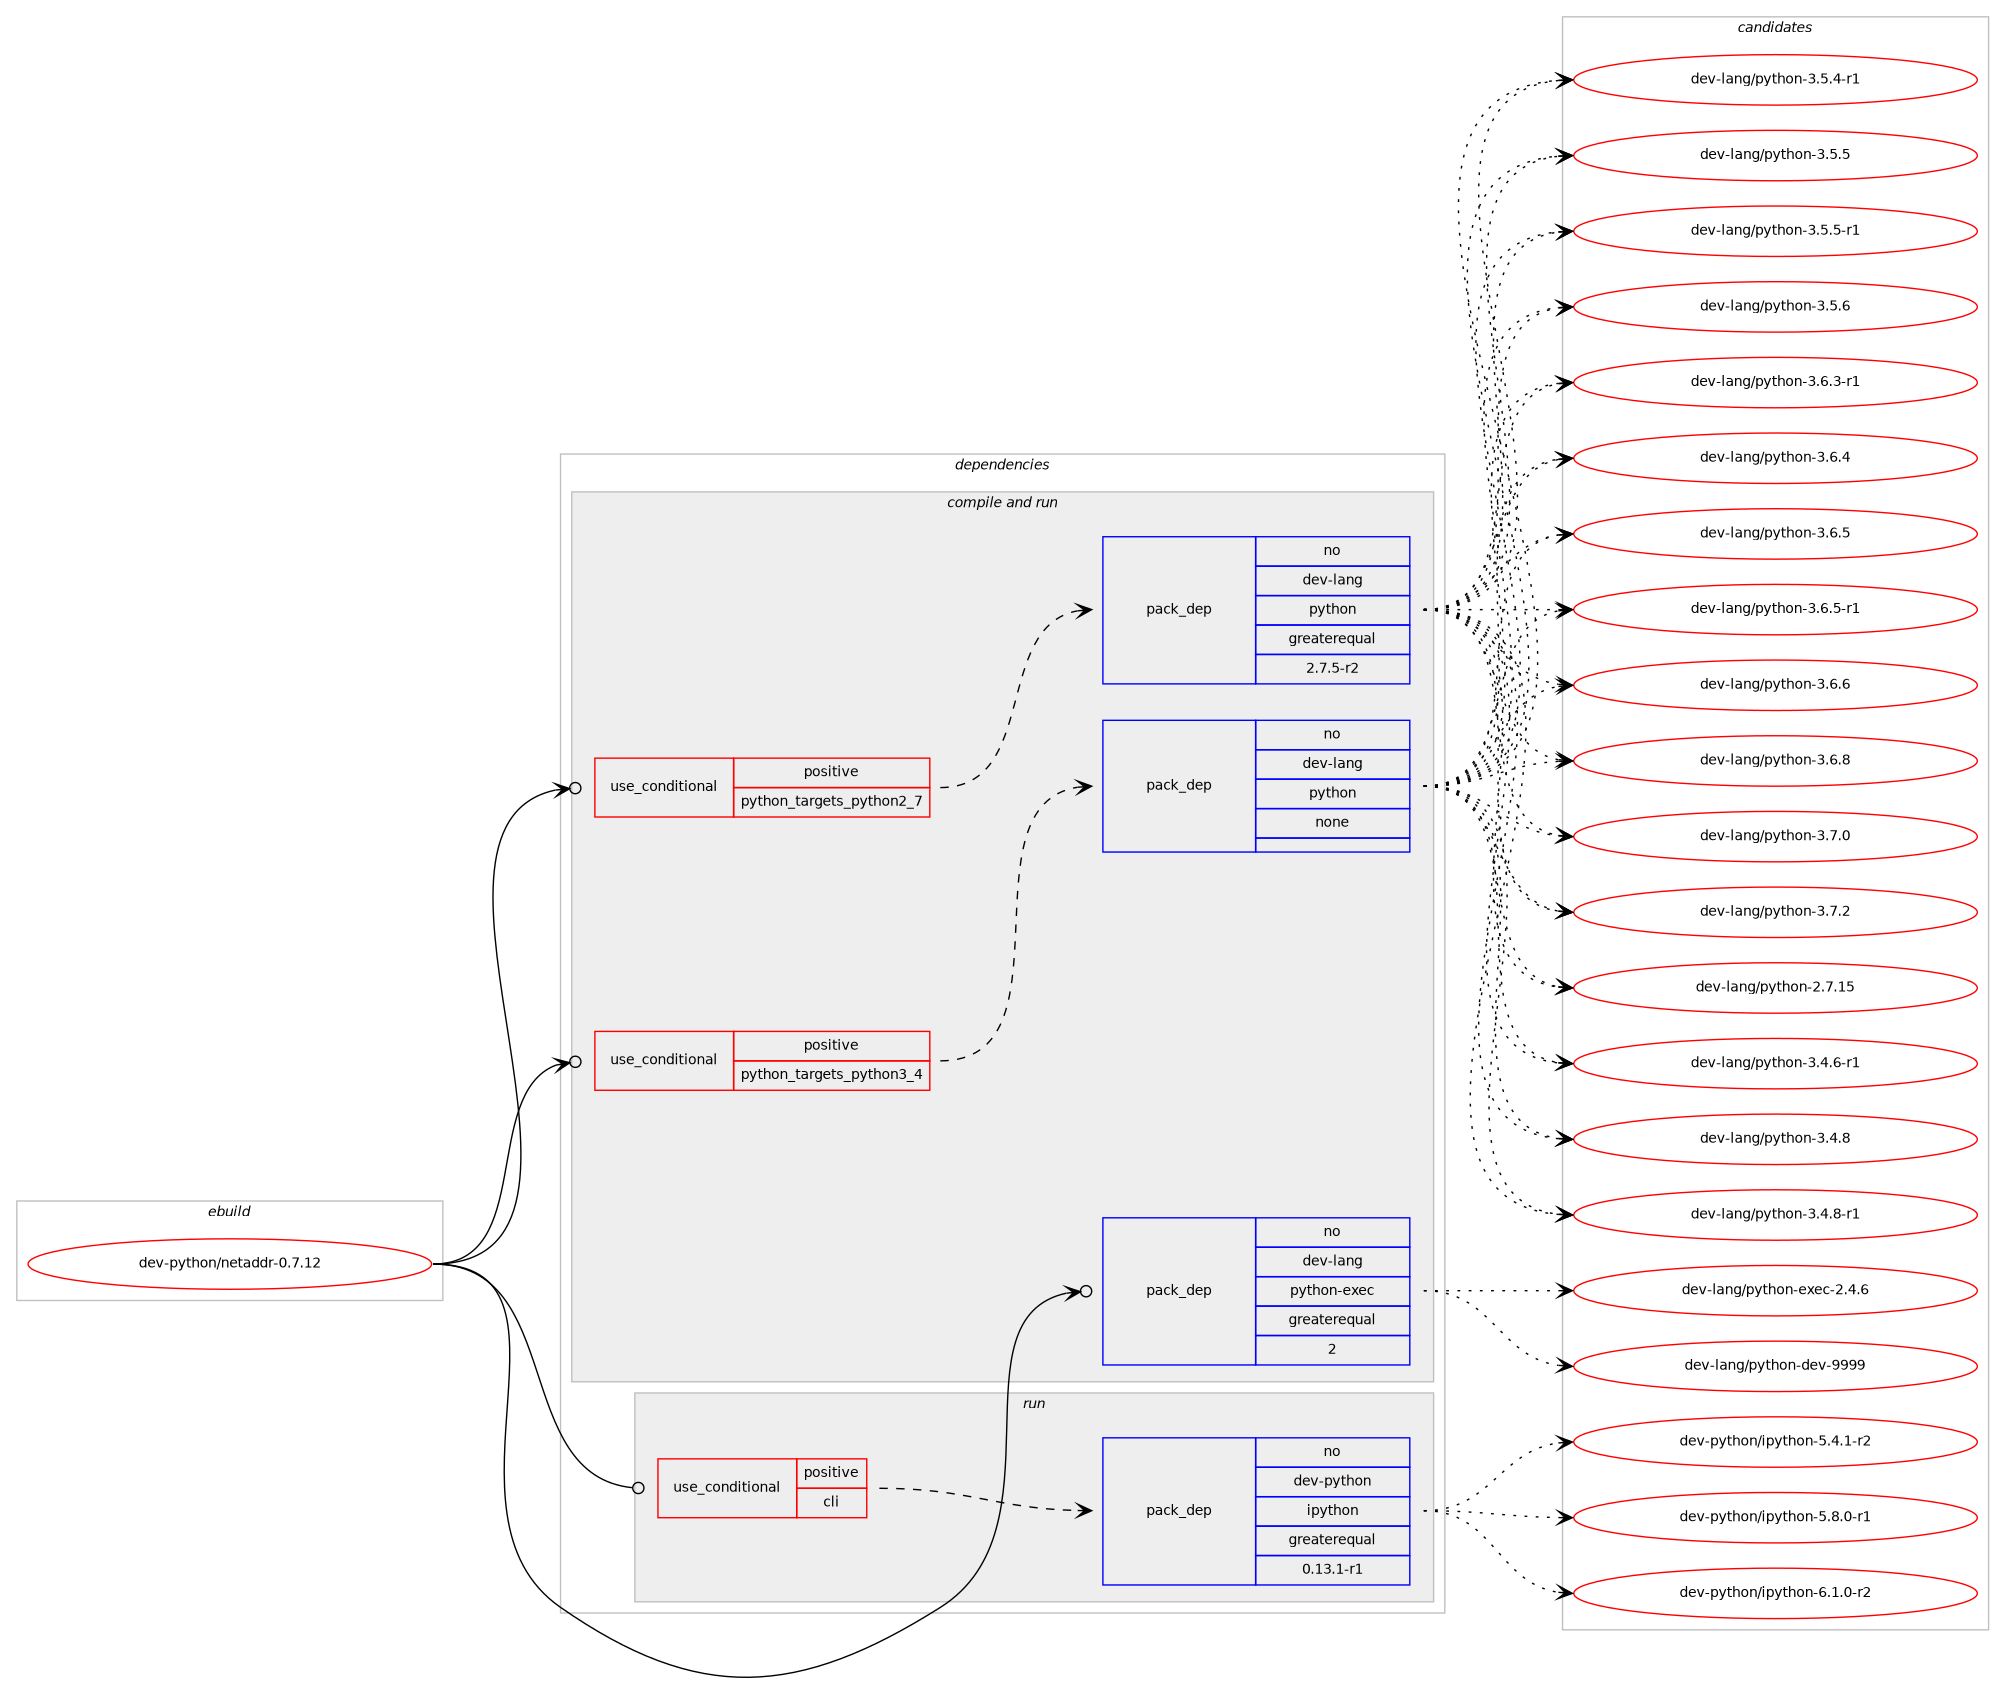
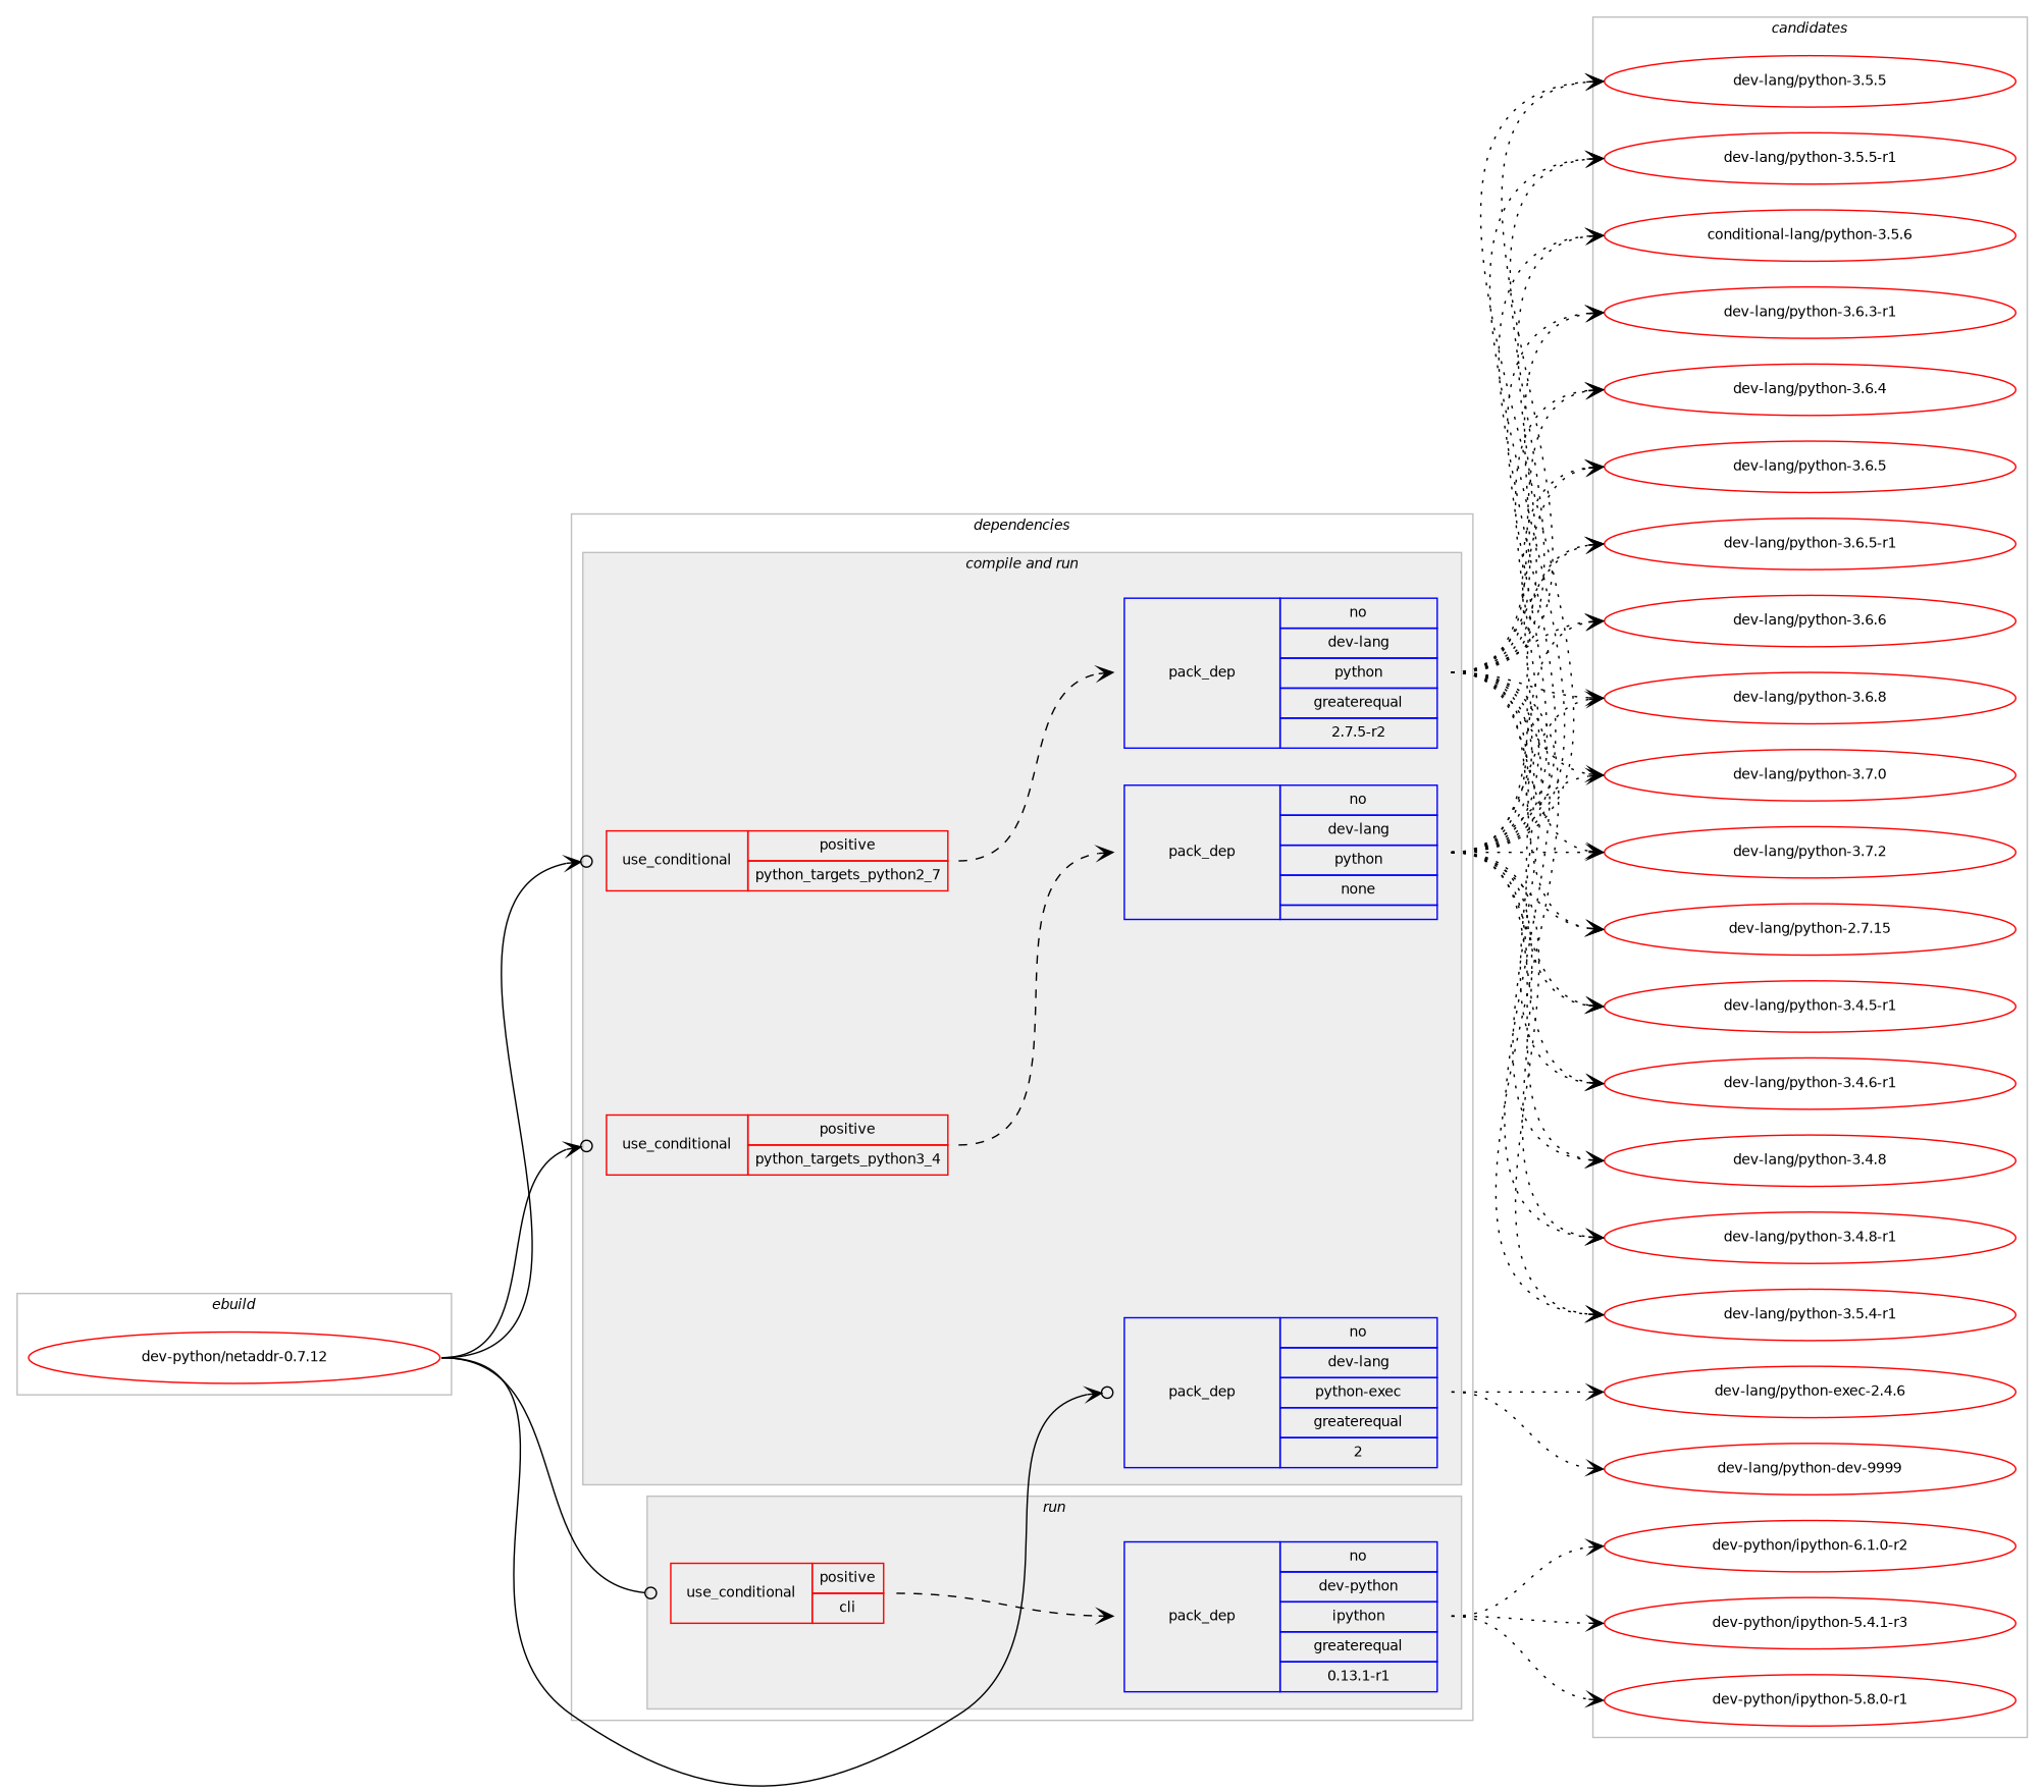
  digraph {
    compound=true
    concentrate=true
    fontname=Helvetica
    fontsize=10
    newrank=true
    rankdir=LR
    ranksep=1.5
    node [color=red fontname=Helvetica fontsize=10]
    edge [arrowhead=vee headport=w style=dotted tailport=e weight=100]
    n1 [label="dev-python/netaddr-0.7.12" width=4]
    n2 [color=blue label=<<TABLE BORDER="0" CELLBORDER="1" CELLSPACING="0" CELLPADDING="4" WIDTH="220"><TR><TD ROWSPAN="6" CELLPADDING="30">pack_dep</TD></TR><TR><TD WIDTH="110">no</TD></TR><TR><TD>dev-lang</TD></TR><TR><TD>python</TD></TR><TR><TD>greaterequal</TD></TR><TR><TD>2.7.5-r2</TD></TR></TABLE>> shape=none]
    n3 [label=<<TABLE BORDER="0" CELLBORDER="1" CELLSPACING="0" CELLPADDING="4"><TR><TD ROWSPAN="3" CELLPADDING="10">use_conditional</TD></TR><TR><TD>positive</TD></TR><TR><TD>python_targets_python2_7</TD></TR></TABLE>> shape=none]
    n4 [color=blue label=<<TABLE BORDER="0" CELLBORDER="1" CELLSPACING="0" CELLPADDING="4" WIDTH="220"><TR><TD ROWSPAN="6" CELLPADDING="30">pack_dep</TD></TR><TR><TD WIDTH="110">no</TD></TR><TR><TD>dev-lang</TD></TR><TR><TD>python</TD></TR><TR><TD>none</TD></TR><TR><TD></TD></TR></TABLE>> shape=none]
    n5 [label=<<TABLE BORDER="0" CELLBORDER="1" CELLSPACING="0" CELLPADDING="4"><TR><TD ROWSPAN="3" CELLPADDING="10">use_conditional</TD></TR><TR><TD>positive</TD></TR><TR><TD>python_targets_python3_4</TD></TR></TABLE>> shape=none]
    n6 [color=blue label=<<TABLE BORDER="0" CELLBORDER="1" CELLSPACING="0" CELLPADDING="4" WIDTH="220"><TR><TD ROWSPAN="6" CELLPADDING="30">pack_dep</TD></TR><TR><TD WIDTH="110">no</TD></TR><TR><TD>dev-lang</TD></TR><TR><TD>python-exec</TD></TR><TR><TD>greaterequal</TD></TR><TR><TD>2</TD></TR></TABLE>> shape=none]
    n7 [color=blue label=<<TABLE BORDER="0" CELLBORDER="1" CELLSPACING="0" CELLPADDING="4" WIDTH="220"><TR><TD ROWSPAN="6" CELLPADDING="30">pack_dep</TD></TR><TR><TD WIDTH="110">no</TD></TR><TR><TD>dev-python</TD></TR><TR><TD>ipython</TD></TR><TR><TD>greaterequal</TD></TR><TR><TD>0.13.1-r1</TD></TR></TABLE>> shape=none]
    n8 [label=<<TABLE BORDER="0" CELLBORDER="1" CELLSPACING="0" CELLPADDING="4"><TR><TD ROWSPAN="3" CELLPADDING="10">use_conditional</TD></TR><TR><TD>positive</TD></TR><TR><TD>cli</TD></TR></TABLE>> shape=none]
    n9 [label="dev-lang/python-2.7.15" width=4]
+   n10 [label="dev-lang/python-3.4.5-r1" width=4]
    n11 [label="dev-lang/python-3.4.6-r1" width=4]
    n12 [label="dev-lang/python-3.4.8" width=4]
    n13 [label="dev-lang/python-3.4.8-r1" width=4]
    n14 [label="dev-lang/python-3.5.4-r1" width=4]
    n15 [label="dev-lang/python-3.5.5" width=4]
    n16 [label="dev-lang/python-3.5.5-r1" width=4]
-   n17 [label="dev-lang/python-3.5.6" width=4]
+   n17 [label="conditional-lang/python-3.5.6" width=4]
    n18 [label="dev-lang/python-3.6.3-r1" width=4]
    n19 [label="dev-lang/python-3.6.4" width=4]
    n20 [label="dev-lang/python-3.6.5" width=4]
    n21 [label="dev-lang/python-3.6.5-r1" width=4]
    n22 [label="dev-lang/python-3.6.6" width=4]
    n23 [label="dev-lang/python-3.6.8" width=4]
    n24 [label="dev-lang/python-3.7.0" width=4]
    n25 [label="dev-lang/python-3.7.2" width=4]
    n26 [label="dev-lang/python-exec-2.4.6" width=4]
    n27 [label="dev-lang/python-dev-9999" width=4]
-   n28 [label="dev-python/ipython-5.4.1-r2" width=4]
+   n28 [label="dev-python/ipython-5.4.1-r3" width=4]
    n29 [label="dev-python/ipython-5.8.0-r1" width=4]
    n30 [label="dev-python/ipython-6.1.0-r2" width=4]
    subgraph cluster_1 {
      color=gray
      label=<<i>ebuild</i>>
      rank=same
      n1
    }
    subgraph cluster_2 {
      color=gray
      label=<<i>dependencies</i>>
      subgraph cluster_3 {
        color=gray
        fillcolor="#eeeeee"
        label=<<i>compile</i>>
        style=filled
      }
      subgraph cluster_4 {
        color=gray
        fillcolor="#eeeeee"
        label=<<i>compile and run</i>>
        style=filled
        subgraph sub_5 {
          color=gray
          fillcolor="#eeeeee"
          label=<<i>compile and run</i>>
          style=filled
          n3
          subgraph sub_6 {
            color=gray
            fillcolor="#eeeeee"
            label=<<i>compile and run</i>>
            style=filled
            n2
          }
        }
        subgraph sub_7 {
          color=gray
          fillcolor="#eeeeee"
          label=<<i>compile and run</i>>
          style=filled
          n5
          subgraph sub_8 {
            color=gray
            fillcolor="#eeeeee"
            label=<<i>compile and run</i>>
            style=filled
            n4
          }
        }
        subgraph sub_9 {
          color=gray
          fillcolor="#eeeeee"
          label=<<i>compile and run</i>>
          style=filled
          n6
        }
      }
      subgraph cluster_10 {
        color=gray
        fillcolor="#eeeeee"
        label=<<i>run</i>>
        style=filled
        subgraph sub_11 {
          color=gray
          fillcolor="#eeeeee"
          label=<<i>run</i>>
          style=filled
          n8
          subgraph sub_12 {
            color=gray
            fillcolor="#eeeeee"
            label=<<i>run</i>>
            style=filled
            n7
          }
        }
      }
    }
    subgraph cluster_13 {
      color=gray
      label=<<i>candidates</i>>
      rank=same
      subgraph sub_14 {
        color=black
        label=<<i>candidates</i>>
        nodesep=1
        rank=same
        n9
+       n10
        n11
        n12
        n13
        n14
        n15
        n16
        n17
        n18
        n19
        n20
        n21
        n22
        n23
        n24
        n25
      }
      subgraph sub_15 {
        color=black
        label=<<i>candidates</i>>
        nodesep=1
        rank=same
        n9
+       n10
        n11
        n12
        n13
        n14
        n15
        n16
        n17
        n18
        n19
        n20
        n21
        n22
        n23
        n24
        n25
      }
      subgraph sub_16 {
        color=black
        label=<<i>candidates</i>>
        nodesep=1
        rank=same
        n26
        n27
      }
      subgraph sub_17 {
        color=black
        label=<<i>candidates</i>>
        nodesep=1
        rank=same
        n28
        n29
        n30
      }
    }
    n1 -> n3 [arrowhead=odotvee style=solid weight=20]
    n1 -> n5 [arrowhead=odotvee style=solid weight=20]
    n1 -> n6 [arrowhead=odotvee style=solid weight=20]
    n1 -> n8 [arrowhead=odot style=solid weight=20]
    n2 -> n9
+   n2 -> n10
    n2 -> n11
    n2 -> n12
    n2 -> n13
    n2 -> n14
    n2 -> n15
    n2 -> n16
    n2 -> n17
    n2 -> n18
    n2 -> n19
    n2 -> n20
    n2 -> n21
    n2 -> n22
    n2 -> n23
    n2 -> n24
    n2 -> n25
    n3 -> n2 [style=dashed weight=20]
    n4 -> n9
+   n4 -> n10
    n4 -> n11
    n4 -> n12
    n4 -> n13
    n4 -> n14
    n4 -> n15
    n4 -> n16
    n4 -> n17
    n4 -> n18
    n4 -> n19
    n4 -> n20
    n4 -> n21
    n4 -> n22
    n4 -> n23
    n4 -> n24
    n4 -> n25
    n5 -> n4 [style=dashed weight=20]
    n6 -> n26
    n6 -> n27
    n7 -> n28
    n7 -> n29
    n7 -> n30
    n8 -> n7 [style=dashed weight=20]
  }
